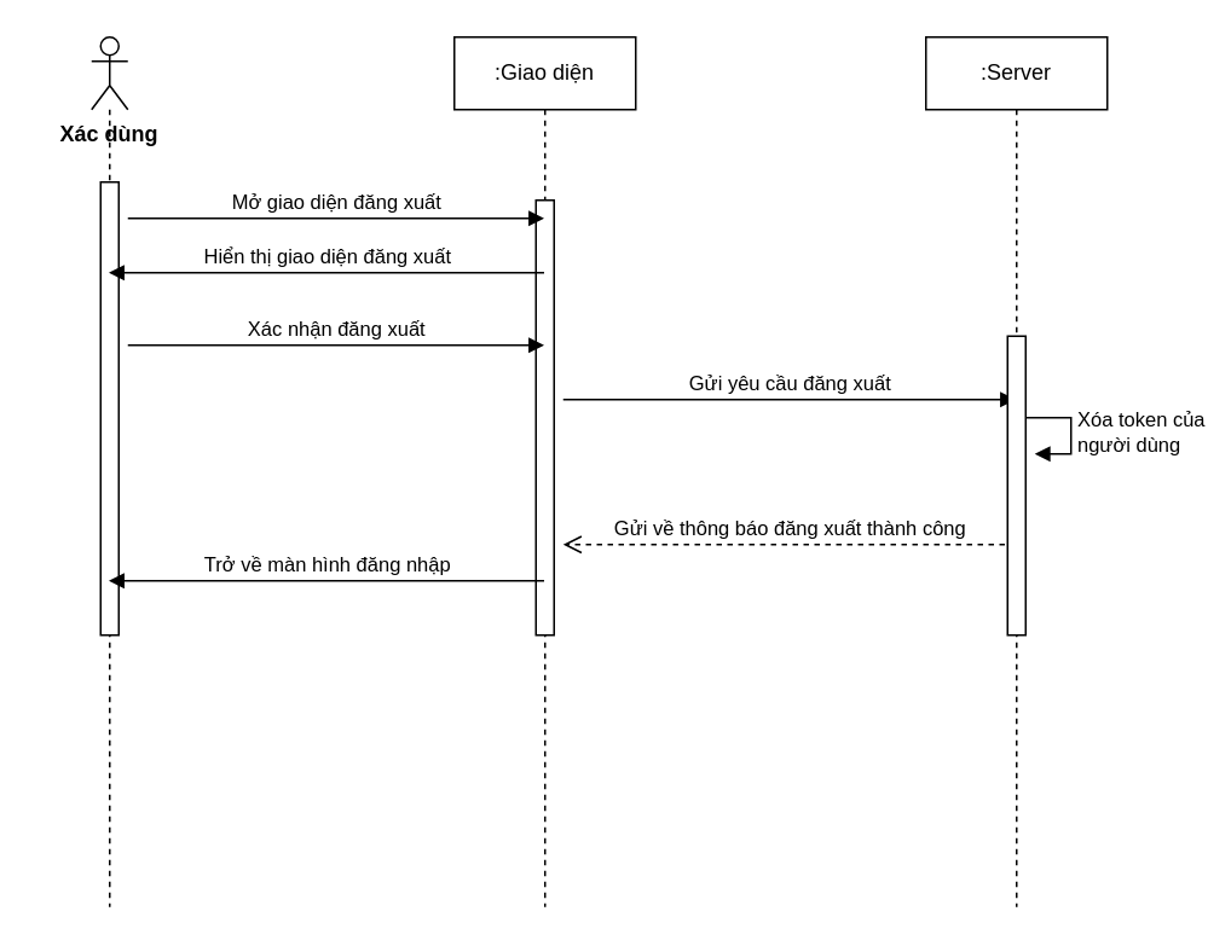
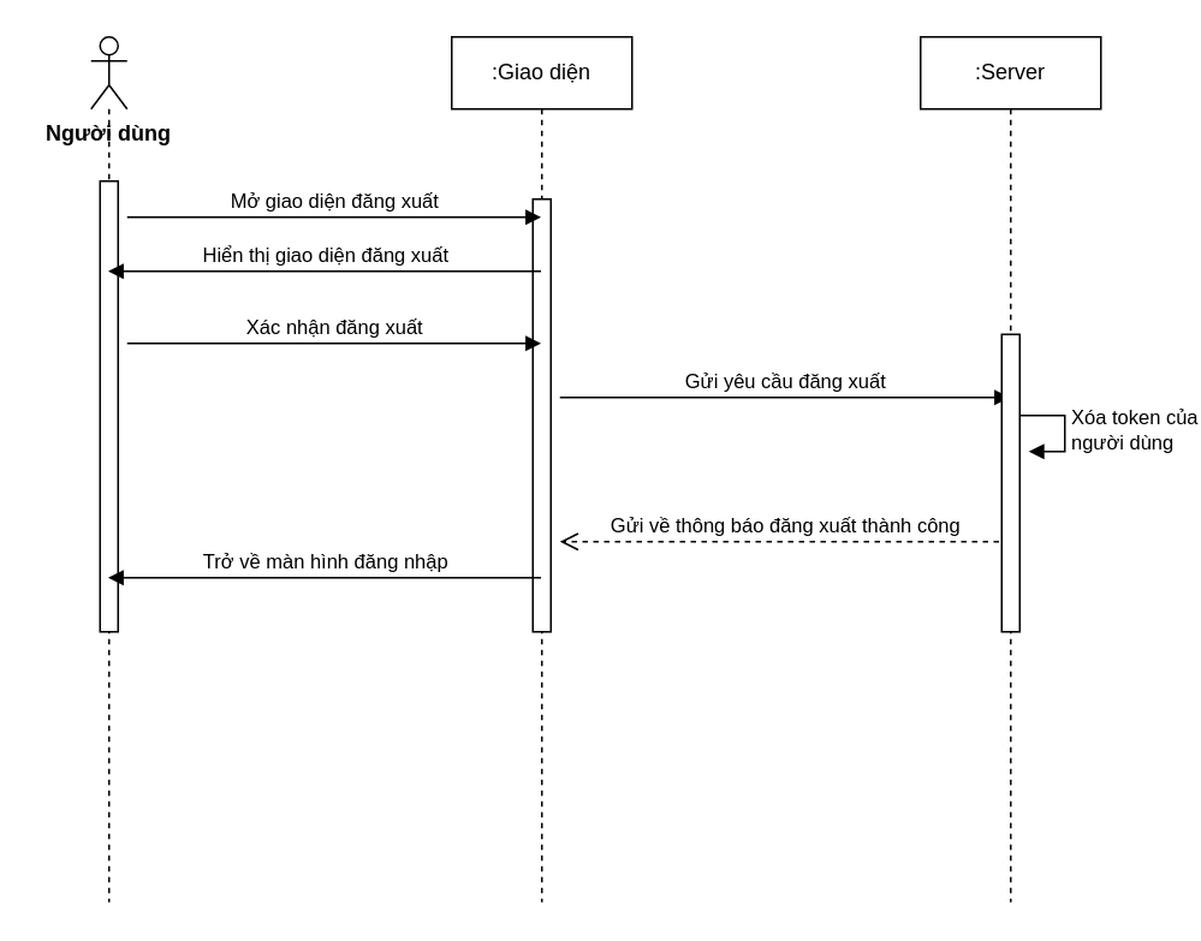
  <mxCell id="0" />
  <mxCell id="1" parent="0" />
  <mxCell id="2" value="" style="shape=umlLifeline;participant=umlActor;perimeter=lifelinePerimeter;whiteSpace=wrap;html=1;container=1;collapsible=0;recursiveResize=0;verticalAlign=top;spacingTop=36;outlineConnect=0;" vertex="1" parent="1"><mxGeometry x="50" y="20" width="20" height="480" as="geometry" /></mxCell>
  <mxCell id="3" value="" style="html=1;points=[];perimeter=orthogonalPerimeter;" vertex="1" parent="2"><mxGeometry x="5" y="80" width="10" height="250" as="geometry" /></mxCell>
  <mxCell id="4" value=":Giao diện" style="shape=umlLifeline;perimeter=lifelinePerimeter;whiteSpace=wrap;html=1;container=1;collapsible=0;recursiveResize=0;outlineConnect=0;" vertex="1" parent="1"><mxGeometry x="250" y="20" width="100" height="480" as="geometry" /></mxCell>
  <mxCell id="5" value="" style="html=1;points=[];perimeter=orthogonalPerimeter;" vertex="1" parent="4"><mxGeometry x="45" y="90" width="10" height="240" as="geometry" /></mxCell>
  <mxCell id="6" value="Gửi yêu cầu đăng xuất" style="html=1;verticalAlign=bottom;endArrow=block;" edge="1" parent="4" target="8"><mxGeometry width="80" relative="1" as="geometry"><mxPoint x="60" y="200" as="sourcePoint" /><mxPoint x="140" y="200" as="targetPoint" /></mxGeometry></mxCell>
  <mxCell id="7" value="Gửi về thông báo đăng xuất thành công" style="html=1;verticalAlign=bottom;endArrow=open;dashed=1;endSize=8;" edge="1" parent="4" source="8"><mxGeometry relative="1" as="geometry"><mxPoint x="150" y="280" as="sourcePoint" /><mxPoint x="60" y="280" as="targetPoint" /></mxGeometry></mxCell>
  <mxCell id="8" value=":Server" style="shape=umlLifeline;perimeter=lifelinePerimeter;whiteSpace=wrap;html=1;container=1;collapsible=0;recursiveResize=0;outlineConnect=0;" vertex="1" parent="1"><mxGeometry x="510" y="20" width="100" height="480" as="geometry" /></mxCell>
  <mxCell id="9" value="" style="html=1;points=[];perimeter=orthogonalPerimeter;" vertex="1" parent="8"><mxGeometry x="45" y="165" width="10" height="165" as="geometry" /></mxCell>
  <mxCell id="10" value="Xóa token của&lt;br&gt;người dùng" style="edgeStyle=orthogonalEdgeStyle;html=1;align=left;spacingLeft=2;endArrow=block;rounded=0;entryX=1;entryY=0;" edge="1" parent="8"><mxGeometry relative="1" as="geometry"><mxPoint x="55" y="210" as="sourcePoint" /><Array as="points"><mxPoint x="80" y="210" /></Array><mxPoint x="60" y="230" as="targetPoint" /></mxGeometry></mxCell>
- <mxCell id="11" value="Xác dùng" style="text;align=center;fontStyle=1;verticalAlign=middle;spacingLeft=3;spacingRight=3;strokeColor=none;rotatable=0;points=[[0,0.5],[1,0.5]];portConstraint=eastwest;" vertex="1" parent="1"><mxGeometry x="20" y="60" width="80" height="26" as="geometry" /></mxCell>
+ <mxCell id="11" value="Người dùng" style="text;align=center;fontStyle=1;verticalAlign=middle;spacingLeft=3;spacingRight=3;strokeColor=none;rotatable=0;points=[[0,0.5],[1,0.5]];portConstraint=eastwest;" vertex="1" parent="1"><mxGeometry x="20" y="60" width="80" height="26" as="geometry" /></mxCell>
  <mxCell id="12" value="Mở giao diện đăng xuất" style="html=1;verticalAlign=bottom;endArrow=block;" edge="1" parent="1" target="4"><mxGeometry width="80" relative="1" as="geometry"><mxPoint x="70" y="120" as="sourcePoint" /><mxPoint x="150" y="120" as="targetPoint" /></mxGeometry></mxCell>
  <mxCell id="13" value="Hiển thị giao diện đăng xuất" style="html=1;verticalAlign=bottom;endArrow=block;" edge="1" parent="1" source="4" target="2"><mxGeometry width="80" relative="1" as="geometry"><mxPoint x="240" y="150" as="sourcePoint" /><mxPoint x="250" y="150" as="targetPoint" /><Array as="points"><mxPoint x="200" y="150" /></Array></mxGeometry></mxCell>
  <mxCell id="14" value="Xác nhận đăng xuất" style="html=1;verticalAlign=bottom;endArrow=block;" edge="1" parent="1" target="4"><mxGeometry width="80" relative="1" as="geometry"><mxPoint x="70" y="190" as="sourcePoint" /><mxPoint x="160" y="190" as="targetPoint" /></mxGeometry></mxCell>
  <mxCell id="15" value="Trở về màn hình đăng nhập" style="html=1;verticalAlign=bottom;endArrow=block;" edge="1" parent="1" source="4" target="2"><mxGeometry width="80" relative="1" as="geometry"><mxPoint x="150" y="300" as="sourcePoint" /><mxPoint x="70" y="300" as="targetPoint" /><Array as="points"><mxPoint x="140" y="320" /></Array></mxGeometry></mxCell>
